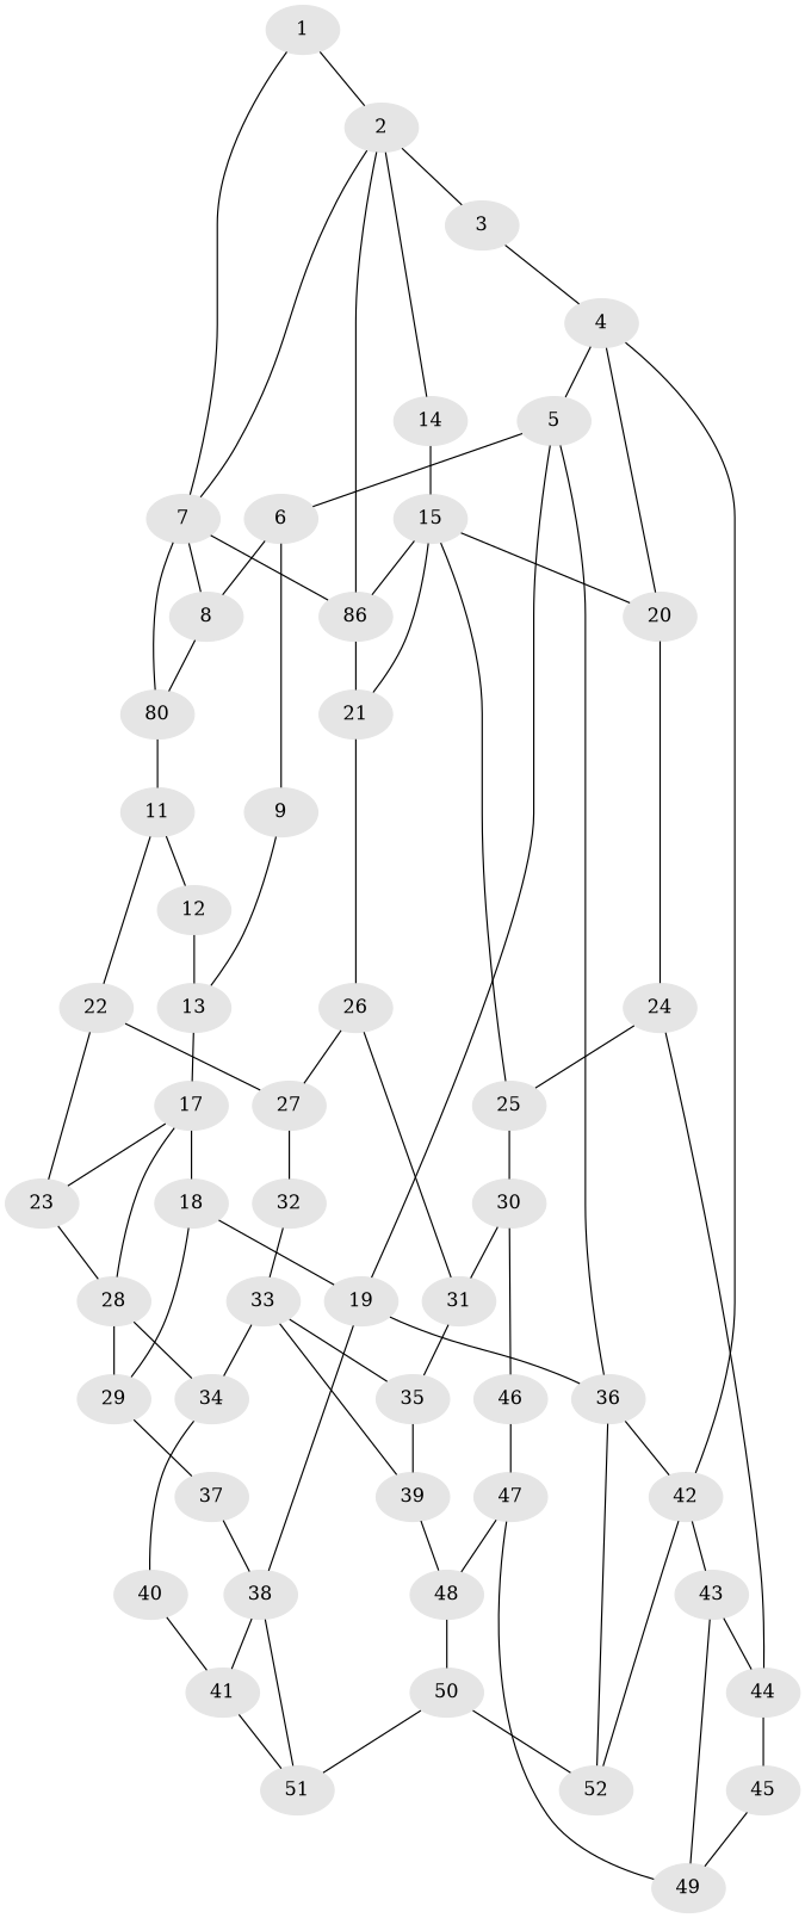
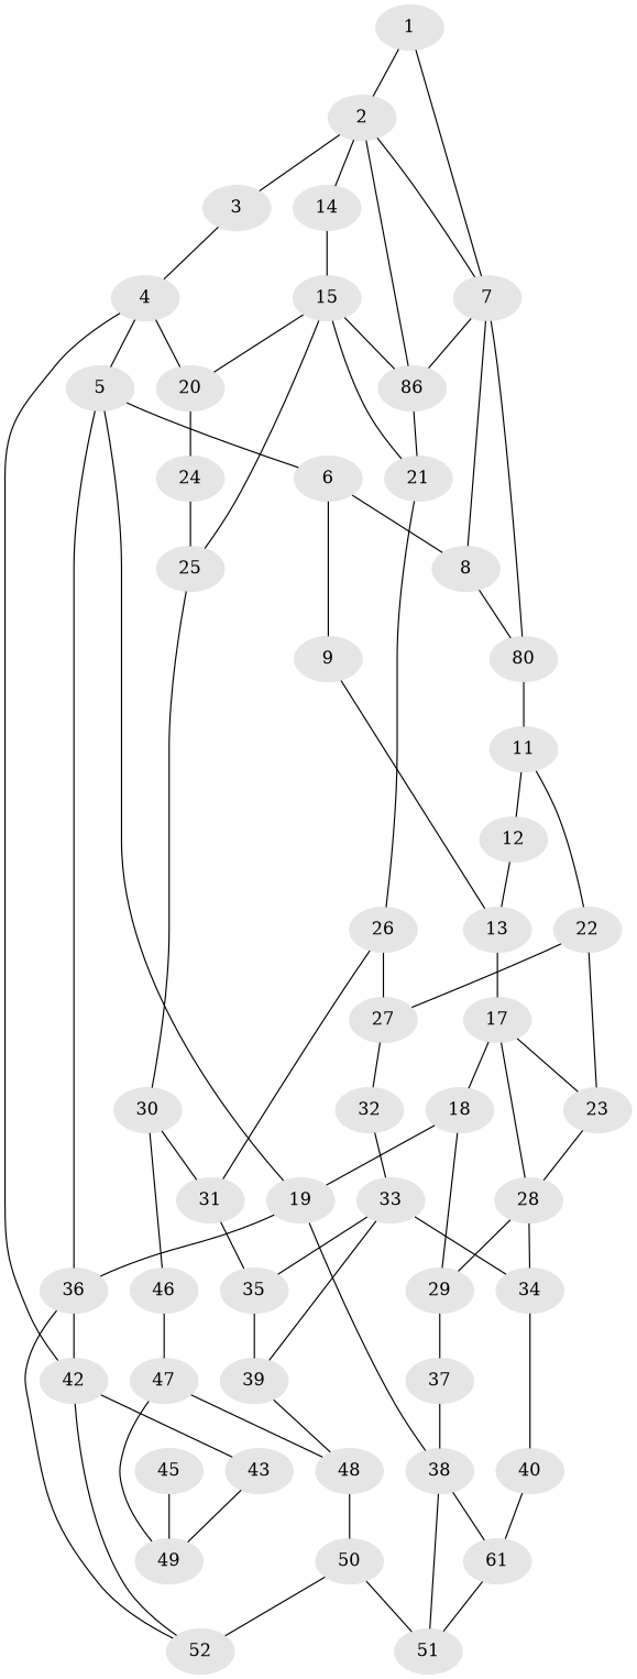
  graph {
    fontname="DejaVu Serif"
    node [color=gray90 fontname="DejaVu Serif" style=filled]
    edge [fontname="DejaVu Serif" weight=1.0]
    1
    2
    7
    3
    14
    n6 [label=86]
    8
    n8 [label=80]
    4
    15
    21
    5
    20
    42
    6
    19
    36
    24
    52
    43
    9
    38
    13
    11
    17
    12
    22
    23
    27
    18
    28
    25
    26
    30
    29
    34
    37
-   41
+   41 [label=61]
    51
-   44
    31
    32
    45
    46
    35
    33
    40
    47
    39
    48
    50
    49
    1 -- 2
    1 -- 7
    2 -- 7
    2 -- 3 [weight=2.0]
    2 -- 14
    2 -- n6
    7 -- n6
    7 -- 8
    7 -- n8
    3 -- 4
    14 -- 15 [weight=2.0]
    n6 -- 21
    8 -- n8
    n8 -- 11
    4 -- 5
    4 -- 20
    4 -- 42
    15 -- n6
    15 -- 21
    15 -- 20
    15 -- 25
    21 -- 26
    5 -- 6
    5 -- 19
    5 -- 36
    20 -- 24
    42 -- 52
    42 -- 43
    6 -- 8
    6 -- 9 [weight=2.0]
    19 -- 36
    19 -- 38 [weight=2.0]
    36 -- 42
    36 -- 52
    24 -- 25
-   24 -- 44
-   43 -- 44
    43 -- 49
    9 -- 13 [weight=2.0]
    38 -- 41
    38 -- 51
    13 -- 17 [weight=2.0]
    11 -- 12
    11 -- 22
    17 -- 23
    17 -- 18
    17 -- 28
    12 -- 13 [weight=2.0]
    22 -- 23
    22 -- 27
    23 -- 28
    27 -- 32
    18 -- 19
    18 -- 29 [weight=2.0]
    28 -- 29 [weight=2.0]
    28 -- 34 [weight=2.0]
    25 -- 30
    26 -- 27
    26 -- 31
    30 -- 31
    30 -- 46
    29 -- 37 [weight=2.0]
    34 -- 40
    37 -- 38 [weight=2.0]
    41 -- 51
-   44 -- 45 [weight=4.0]
    31 -- 35
    32 -- 33 [weight=2.0]
    45 -- 49 [weight=2.0]
    46 -- 47 [weight=2.0]
    35 -- 39
    33 -- 34 [weight=2.0]
    33 -- 35
    33 -- 39
    40 -- 41
    47 -- 48 [weight=2.0]
    47 -- 49 [weight=2.0]
    39 -- 48
    48 -- 50 [weight=2.0]
    50 -- 52 [weight=2.0]
    50 -- 51
  }
